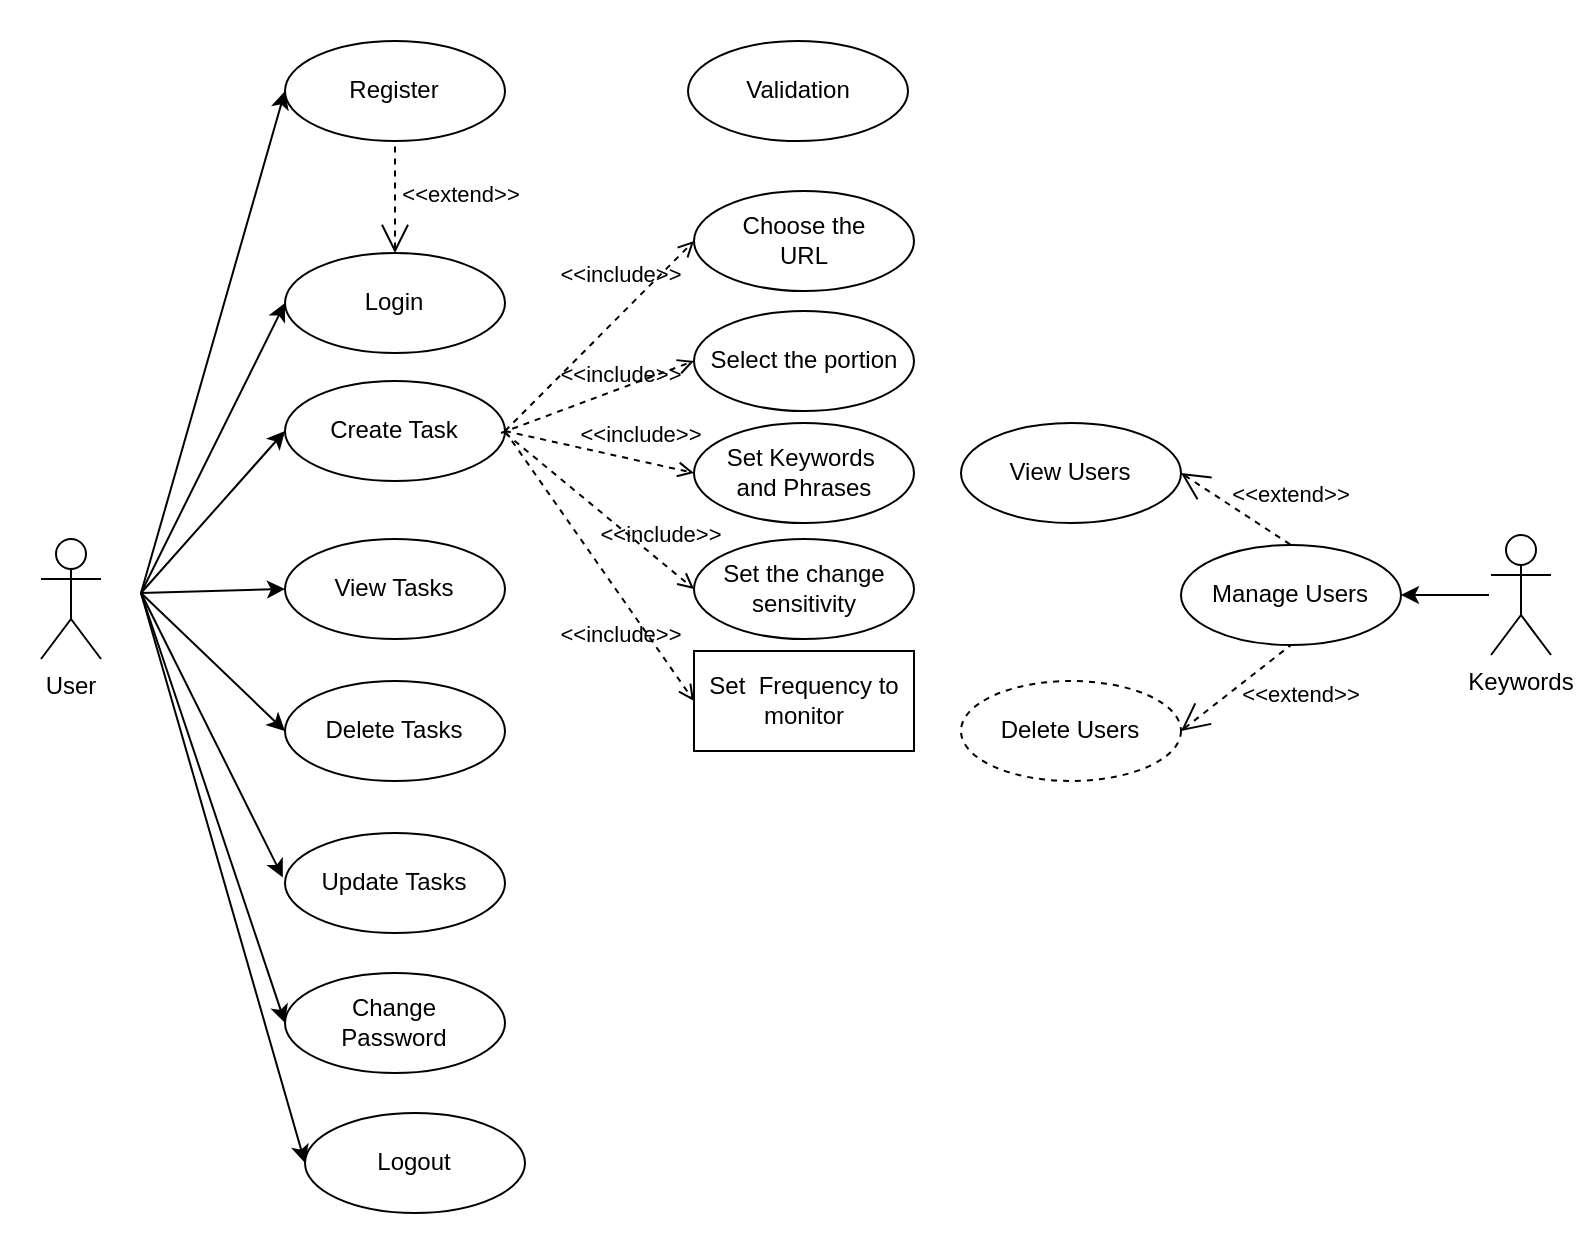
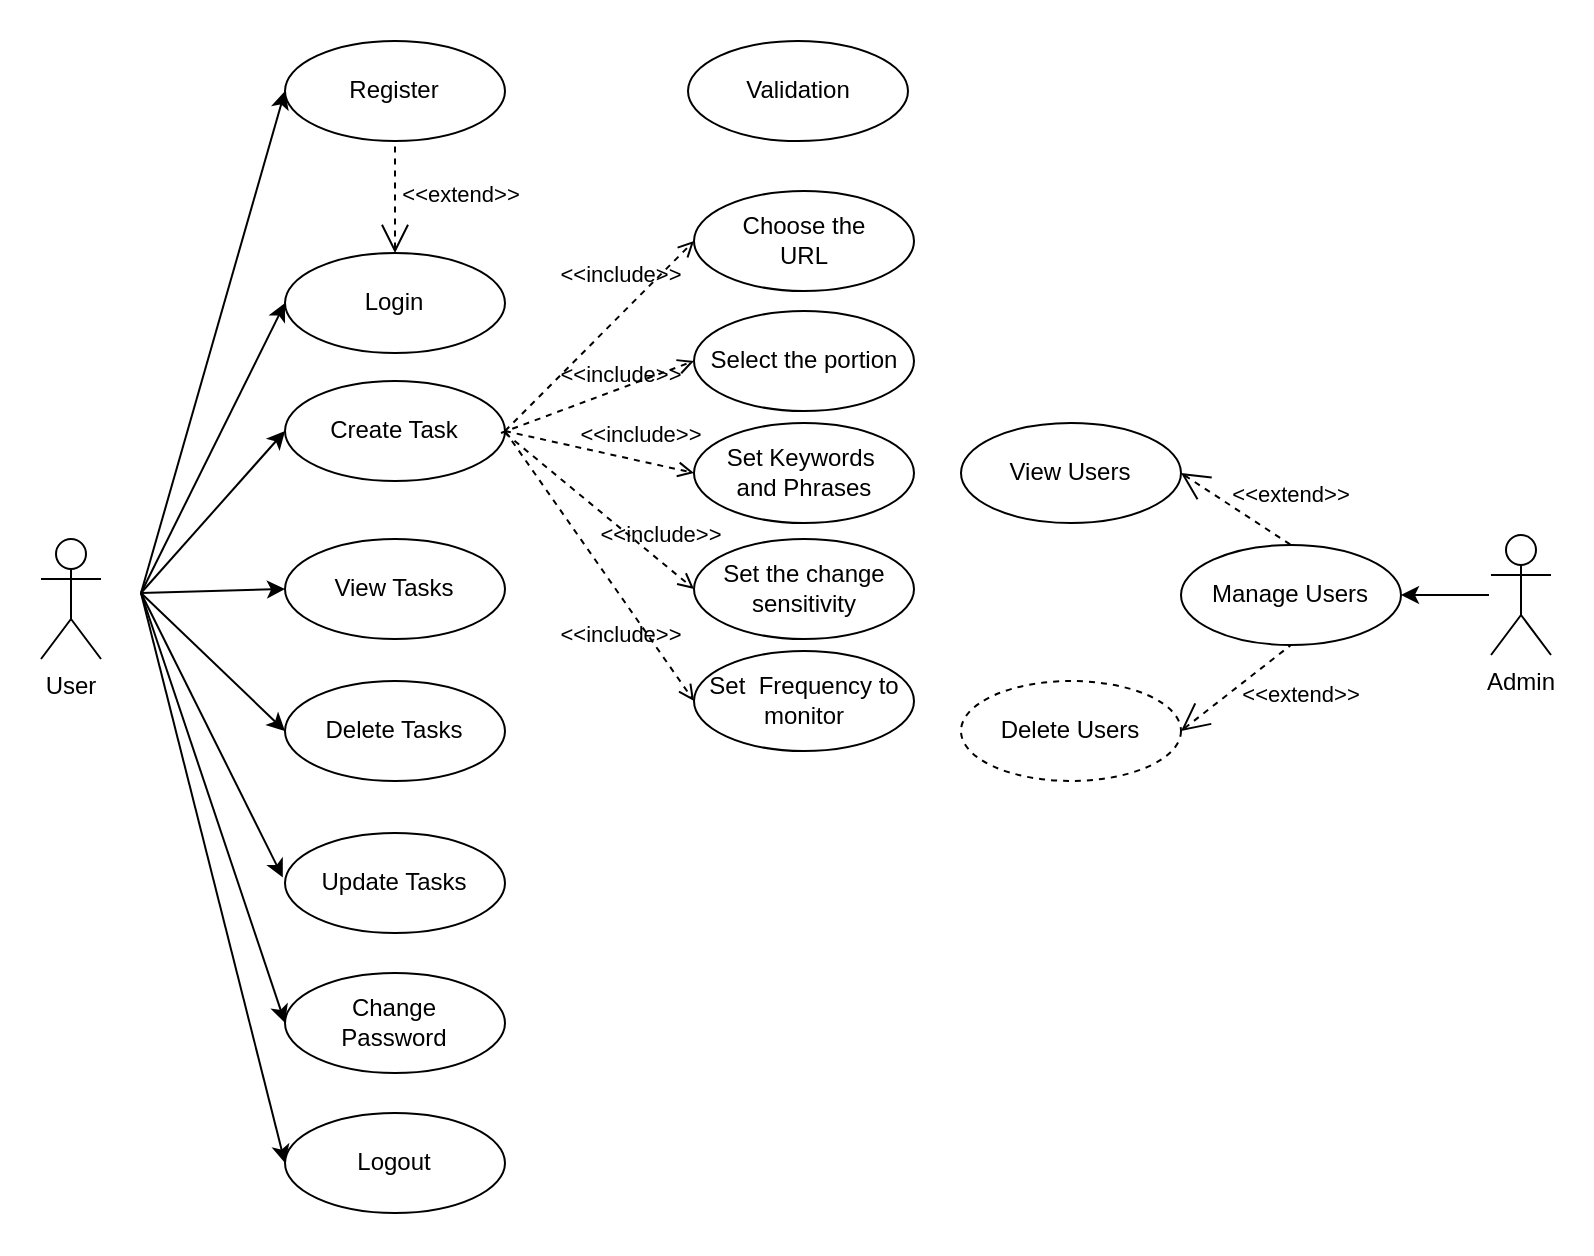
  <mxCell id="0" />
  <mxCell id="1" parent="0" />
  <mxCell id="2" value="User" style="shape=umlActor;verticalLabelPosition=bottom;verticalAlign=top;html=1;outlineConnect=0;" vertex="1" parent="1"><mxGeometry x="20" y="269" width="30" height="60" as="geometry" /></mxCell>
  <mxCell id="3" value="Register" style="ellipse;whiteSpace=wrap;html=1;" vertex="1" parent="1"><mxGeometry x="142" y="20" width="110" height="50" as="geometry" /></mxCell>
  <mxCell id="4" value="Login" style="ellipse;whiteSpace=wrap;html=1;" vertex="1" parent="1"><mxGeometry x="142" y="126" width="110" height="50" as="geometry" /></mxCell>
  <mxCell id="5" value="Create Task" style="ellipse;whiteSpace=wrap;html=1;" vertex="1" parent="1"><mxGeometry x="142" y="190" width="110" height="50" as="geometry" /></mxCell>
  <mxCell id="6" value="Select the portion" style="ellipse;whiteSpace=wrap;html=1;" vertex="1" parent="1"><mxGeometry x="346.5" y="155" width="110" height="50" as="geometry" /></mxCell>
  <mxCell id="7" value="View Tasks" style="ellipse;whiteSpace=wrap;html=1;" vertex="1" parent="1"><mxGeometry x="142" y="269" width="110" height="50" as="geometry" /></mxCell>
  <mxCell id="8" value="Set the change&lt;br&gt;sensitivity" style="ellipse;whiteSpace=wrap;html=1;" vertex="1" parent="1"><mxGeometry x="346.5" y="269" width="110" height="50" as="geometry" /></mxCell>
  <mxCell id="9" value="Set Keywords&amp;nbsp;&lt;br&gt;and Phrases" style="ellipse;whiteSpace=wrap;html=1;" vertex="1" parent="1"><mxGeometry x="346.5" y="211" width="110" height="50" as="geometry" /></mxCell>
  <mxCell id="10" value="Validation" style="ellipse;whiteSpace=wrap;html=1;" vertex="1" parent="1"><mxGeometry x="343.5" y="20" width="110" height="50" as="geometry" /></mxCell>
  <mxCell id="11" value="Delete Tasks" style="ellipse;whiteSpace=wrap;html=1;" vertex="1" parent="1"><mxGeometry x="142" y="340" width="110" height="50" as="geometry" /></mxCell>
  <mxCell id="12" value="Choose the &lt;br&gt;URL" style="ellipse;whiteSpace=wrap;html=1;" vertex="1" parent="1"><mxGeometry x="346.5" y="95" width="110" height="50" as="geometry" /></mxCell>
- <mxCell id="13" value="Set&amp;nbsp; Frequency to monitor" style="whiteSpace=wrap;html=1;rounded=0;" vertex="1" parent="1"><mxGeometry x="346.5" y="325" width="110" height="50" as="geometry" /></mxCell>
+ <mxCell id="13" value="Set&amp;nbsp; Frequency to monitor" style="ellipse;whiteSpace=wrap;html=1;" vertex="1" parent="1"><mxGeometry x="346.5" y="325" width="110" height="50" as="geometry" /></mxCell>
  <mxCell id="14" value="&amp;lt;&amp;lt;include&amp;gt;&amp;gt;" style="edgeStyle=none;html=1;endArrow=open;verticalAlign=bottom;dashed=1;labelBackgroundColor=none;exitX=1;exitY=0.5;exitDx=0;exitDy=0;entryX=0;entryY=0.5;entryDx=0;entryDy=0;" edge="1" parent="1" source="5" target="12"><mxGeometry x="0.341" y="8" width="160" relative="1" as="geometry"><mxPoint x="240" y="186" as="sourcePoint" /><mxPoint x="400" y="186" as="targetPoint" /><mxPoint as="offset" /></mxGeometry></mxCell>
  <mxCell id="15" value="&amp;lt;&amp;lt;include&amp;gt;&amp;gt;" style="edgeStyle=none;html=1;endArrow=open;verticalAlign=bottom;dashed=1;labelBackgroundColor=none;entryX=0;entryY=0.5;entryDx=0;entryDy=0;" edge="1" parent="1" target="6"><mxGeometry x="0.227" y="-2" width="160" relative="1" as="geometry"><mxPoint x="250" y="216" as="sourcePoint" /><mxPoint x="400" y="186" as="targetPoint" /><mxPoint as="offset" /></mxGeometry></mxCell>
  <mxCell id="16" value="&amp;lt;&amp;lt;include&amp;gt;&amp;gt;" style="edgeStyle=none;html=1;endArrow=open;verticalAlign=bottom;dashed=1;labelBackgroundColor=none;exitX=1;exitY=0.5;exitDx=0;exitDy=0;entryX=0;entryY=0.5;entryDx=0;entryDy=0;" edge="1" parent="1" source="5" target="9"><mxGeometry x="0.421" y="4" width="160" relative="1" as="geometry"><mxPoint x="240" y="186" as="sourcePoint" /><mxPoint x="400" y="186" as="targetPoint" /><mxPoint as="offset" /></mxGeometry></mxCell>
  <mxCell id="17" value="&amp;lt;&amp;lt;include&amp;gt;&amp;gt;" style="edgeStyle=none;html=1;endArrow=open;verticalAlign=bottom;dashed=1;labelBackgroundColor=none;entryX=0;entryY=0.5;entryDx=0;entryDy=0;exitX=1.001;exitY=0.521;exitDx=0;exitDy=0;exitPerimeter=0;" edge="1" parent="1" source="5" target="8"><mxGeometry x="0.605" y="3" width="160" relative="1" as="geometry"><mxPoint x="260" y="226" as="sourcePoint" /><mxPoint x="230" y="246" as="targetPoint" /><mxPoint as="offset" /></mxGeometry></mxCell>
  <mxCell id="18" value="&amp;lt;&amp;lt;include&amp;gt;&amp;gt;" style="edgeStyle=none;html=1;endArrow=open;verticalAlign=bottom;dashed=1;labelBackgroundColor=none;entryX=0;entryY=0.5;entryDx=0;entryDy=0;exitX=1;exitY=0.5;exitDx=0;exitDy=0;" edge="1" parent="1" source="5" target="13"><mxGeometry x="0.507" y="-16" width="160" relative="1" as="geometry"><mxPoint x="80" y="336" as="sourcePoint" /><mxPoint x="240" y="336" as="targetPoint" /><mxPoint as="offset" /></mxGeometry></mxCell>
  <mxCell id="19" value="Update Tasks" style="ellipse;whiteSpace=wrap;html=1;" vertex="1" parent="1"><mxGeometry x="142" y="416" width="110" height="50" as="geometry" /></mxCell>
  <mxCell id="20" value="Change &lt;br&gt;Password" style="ellipse;whiteSpace=wrap;html=1;" vertex="1" parent="1"><mxGeometry x="142" y="486" width="110" height="50" as="geometry" /></mxCell>
- <mxCell id="21" value="Logout" style="ellipse;whiteSpace=wrap;html=1;" vertex="1" parent="1"><mxGeometry x="152" y="556" width="110" height="50" as="geometry" /></mxCell>
+ <mxCell id="21" value="Logout" style="ellipse;whiteSpace=wrap;html=1;" vertex="1" parent="1"><mxGeometry x="142" y="556" width="110" height="50" as="geometry" /></mxCell>
  <mxCell id="22" value="&amp;lt;&amp;lt;extend&amp;gt;&amp;gt;" style="edgeStyle=none;html=1;startArrow=open;endArrow=none;startSize=12;verticalAlign=bottom;dashed=1;labelBackgroundColor=none;entryX=0.5;entryY=1;entryDx=0;entryDy=0;exitX=0.5;exitY=0;exitDx=0;exitDy=0;" edge="1" parent="1" source="4" target="3"><mxGeometry x="-0.286" y="-33" width="160" relative="1" as="geometry"><mxPoint x="300" y="206" as="sourcePoint" /><mxPoint x="460" y="206" as="targetPoint" /><mxPoint as="offset" /></mxGeometry></mxCell>
  <mxCell id="23" value="Manage Users&lt;span style=&quot;color: rgba(0 , 0 , 0 , 0) ; font-family: monospace ; font-size: 0px&quot;&gt;%3CmxGraphModel%3E%3Croot%3E%3CmxCell%20id%3D%220%22%2F%3E%3CmxCell%20id%3D%221%22%20parent%3D%220%22%2F%3E%3CmxCell%20id%3D%222%22%20value%3D%22Login%22%20style%3D%22ellipse%3BwhiteSpace%3Dwrap%3Bhtml%3D1%3B%22%20vertex%3D%221%22%20parent%3D%221%22%3E%3CmxGeometry%20x%3D%22290%22%20y%3D%22-817%22%20width%3D%2270%22%20height%3D%2240%22%20as%3D%22geometry%22%2F%3E%3C%2FmxCell%3E%3C%2Froot%3E%3C%2FmxGraphModel%3E&lt;/span&gt;" style="ellipse;whiteSpace=wrap;html=1;" vertex="1" parent="1"><mxGeometry x="590" y="272" width="110" height="50" as="geometry" /></mxCell>
  <mxCell id="24" value="View Users" style="ellipse;whiteSpace=wrap;html=1;" vertex="1" parent="1"><mxGeometry x="480" y="211" width="110" height="50" as="geometry" /></mxCell>
  <mxCell id="25" value="Delete Users" style="ellipse;whiteSpace=wrap;html=1;dashed=1;" vertex="1" parent="1"><mxGeometry x="480" y="340" width="110" height="50" as="geometry" /></mxCell>
- <mxCell id="26" value="Keywords" style="shape=umlActor;verticalLabelPosition=bottom;verticalAlign=top;html=1;outlineConnect=0;" vertex="1" parent="1"><mxGeometry x="745" y="267" width="30" height="60" as="geometry" /></mxCell>
+ <mxCell id="26" value="Admin" style="shape=umlActor;verticalLabelPosition=bottom;verticalAlign=top;html=1;outlineConnect=0;" vertex="1" parent="1"><mxGeometry x="745" y="267" width="30" height="60" as="geometry" /></mxCell>
  <mxCell id="27" value="" style="endArrow=classic;html=1;entryX=0;entryY=0.5;entryDx=0;entryDy=0;" edge="1" parent="1" target="3"><mxGeometry width="50" height="50" relative="1" as="geometry"><mxPoint x="70" y="296" as="sourcePoint" /><mxPoint x="600" y="296" as="targetPoint" /></mxGeometry></mxCell>
  <mxCell id="28" value="" style="endArrow=classic;html=1;entryX=0;entryY=0.5;entryDx=0;entryDy=0;" edge="1" parent="1" target="4"><mxGeometry width="50" height="50" relative="1" as="geometry"><mxPoint x="70" y="296" as="sourcePoint" /><mxPoint x="600" y="296" as="targetPoint" /></mxGeometry></mxCell>
  <mxCell id="29" value="" style="endArrow=classic;html=1;entryX=0;entryY=0.5;entryDx=0;entryDy=0;" edge="1" parent="1" target="5"><mxGeometry width="50" height="50" relative="1" as="geometry"><mxPoint x="70" y="296" as="sourcePoint" /><mxPoint x="160" y="216" as="targetPoint" /></mxGeometry></mxCell>
  <mxCell id="30" value="" style="endArrow=classic;html=1;entryX=0;entryY=0.5;entryDx=0;entryDy=0;" edge="1" parent="1" target="7"><mxGeometry width="50" height="50" relative="1" as="geometry"><mxPoint x="70" y="296" as="sourcePoint" /><mxPoint x="160" y="256" as="targetPoint" /></mxGeometry></mxCell>
  <mxCell id="31" value="" style="endArrow=classic;html=1;entryX=0;entryY=0.5;entryDx=0;entryDy=0;" edge="1" parent="1" target="11"><mxGeometry width="50" height="50" relative="1" as="geometry"><mxPoint x="70" y="296" as="sourcePoint" /><mxPoint x="160" y="356" as="targetPoint" /></mxGeometry></mxCell>
  <mxCell id="32" value="" style="endArrow=classic;html=1;entryX=-0.01;entryY=0.445;entryDx=0;entryDy=0;entryPerimeter=0;" edge="1" parent="1" target="19"><mxGeometry width="50" height="50" relative="1" as="geometry"><mxPoint x="70" y="296" as="sourcePoint" /><mxPoint x="160" y="356" as="targetPoint" /></mxGeometry></mxCell>
  <mxCell id="33" value="" style="endArrow=classic;html=1;entryX=0;entryY=0.5;entryDx=0;entryDy=0;" edge="1" parent="1" target="20"><mxGeometry width="50" height="50" relative="1" as="geometry"><mxPoint x="70" y="296" as="sourcePoint" /><mxPoint x="300" y="416" as="targetPoint" /></mxGeometry></mxCell>
  <mxCell id="34" value="" style="endArrow=classic;html=1;entryX=0;entryY=0.5;entryDx=0;entryDy=0;" edge="1" parent="1" target="21"><mxGeometry width="50" height="50" relative="1" as="geometry"><mxPoint x="70" y="296" as="sourcePoint" /><mxPoint x="300" y="416" as="targetPoint" /></mxGeometry></mxCell>
  <mxCell id="35" value="" style="endArrow=classic;html=1;entryX=1;entryY=0.5;entryDx=0;entryDy=0;" edge="1" parent="1" target="23"><mxGeometry width="50" height="50" relative="1" as="geometry"><mxPoint x="744" y="297" as="sourcePoint" /><mxPoint x="400" y="296" as="targetPoint" /></mxGeometry></mxCell>
  <mxCell id="36" value="&amp;lt;&amp;lt;extend&amp;gt;&amp;gt;" style="edgeStyle=none;html=1;startArrow=open;endArrow=none;startSize=12;verticalAlign=bottom;dashed=1;labelBackgroundColor=none;entryX=0.5;entryY=0;entryDx=0;entryDy=0;exitX=1;exitY=0.5;exitDx=0;exitDy=0;" edge="1" parent="1" source="24" target="23"><mxGeometry x="0.733" y="13" width="160" relative="1" as="geometry"><mxPoint x="290" y="326" as="sourcePoint" /><mxPoint x="450" y="326" as="targetPoint" /><mxPoint as="offset" /></mxGeometry></mxCell>
  <mxCell id="37" value="&amp;lt;&amp;lt;extend&amp;gt;&amp;gt;" style="edgeStyle=none;html=1;startArrow=open;endArrow=none;startSize=12;verticalAlign=bottom;dashed=1;labelBackgroundColor=none;entryX=0.5;entryY=1;entryDx=0;entryDy=0;exitX=1;exitY=0.5;exitDx=0;exitDy=0;" edge="1" parent="1" source="25" target="23"><mxGeometry x="0.513" y="-30" width="160" relative="1" as="geometry"><mxPoint x="290" y="326" as="sourcePoint" /><mxPoint x="450" y="326" as="targetPoint" /><mxPoint as="offset" /></mxGeometry></mxCell>
